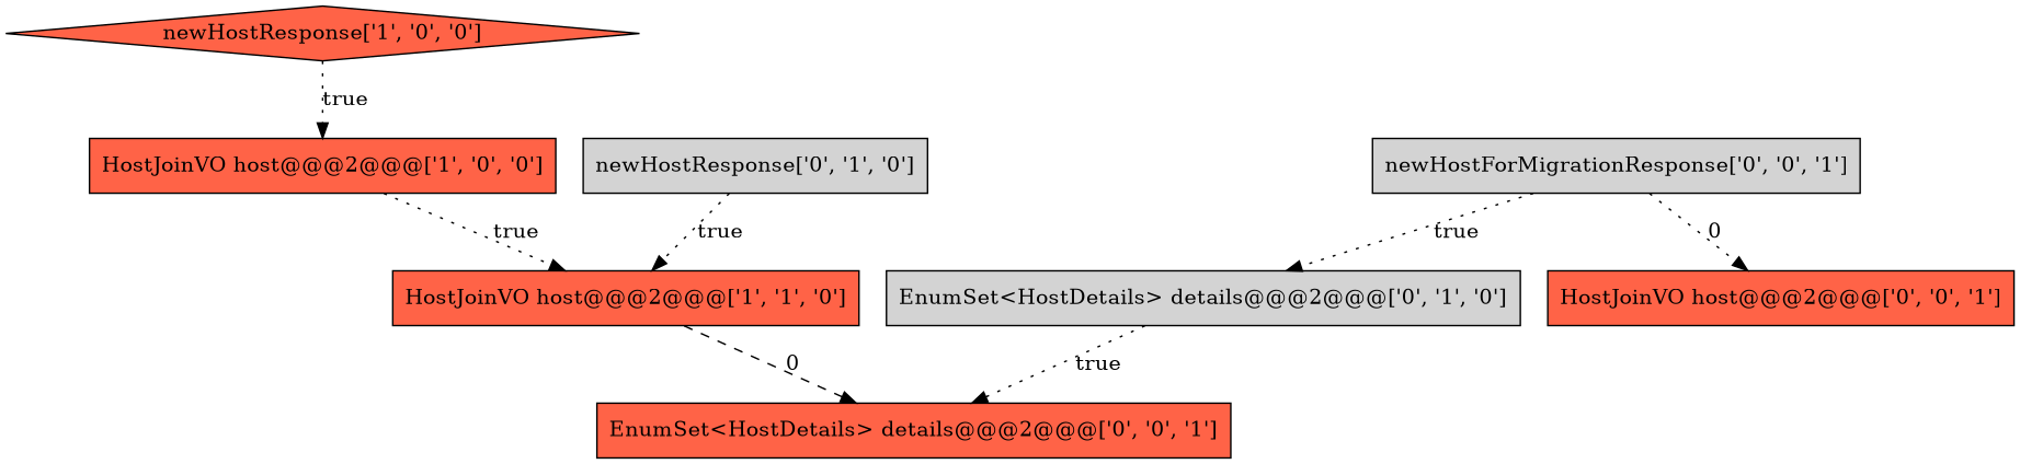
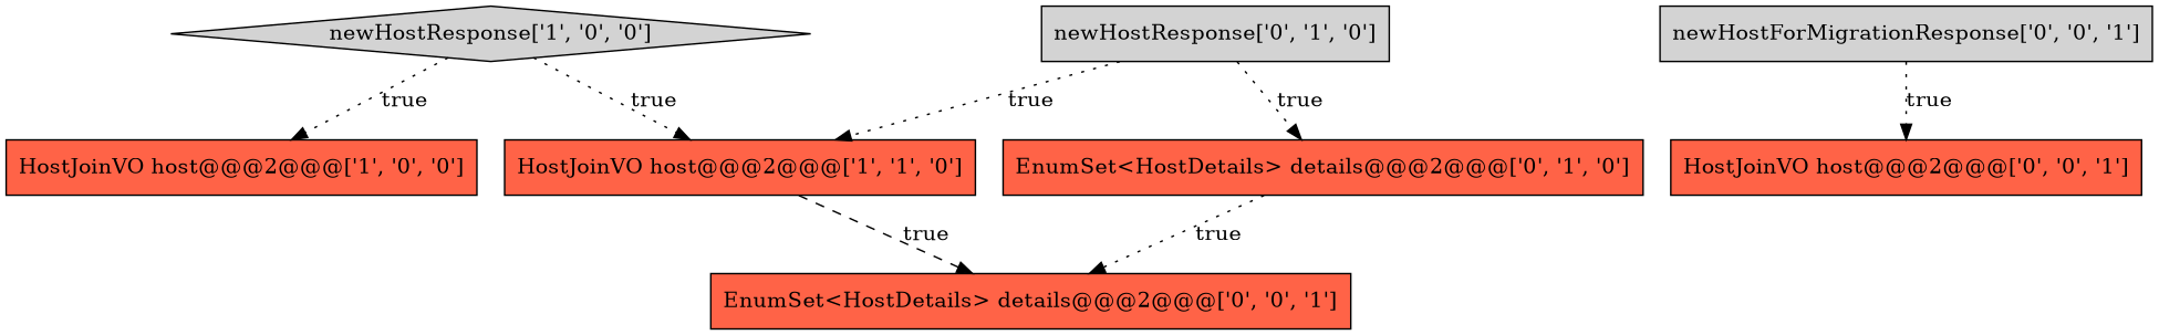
  digraph {
    node [fillcolor=tomato shape=box style=filled]
    edge [style=dotted]
-   n1 [label="newHostResponse['1', '0', '0']" shape=diamond]
+   n1 [fillcolor=lightgray label="newHostResponse['1', '0', '0']" shape=diamond]
    n2 [label="HostJoinVO host@@@2@@@['1', '0', '0']"]
    n3 [label="HostJoinVO host@@@2@@@['1', '1', '0']"]
    n4 [label="EnumSet<HostDetails> details@@@2@@@['0', '0', '1']"]
-   n5 [fillcolor=lightgray label="EnumSet<HostDetails> details@@@2@@@['0', '1', '0']"]
+   n5 [label="EnumSet<HostDetails> details@@@2@@@['0', '1', '0']"]
    n6 [fillcolor=lightgray label="newHostResponse['0', '1', '0']"]
    n7 [label="HostJoinVO host@@@2@@@['0', '0', '1']"]
    n8 [fillcolor=lightgray label="newHostForMigrationResponse['0', '0', '1']"]
    n1 -> n2 [label=true]
-   n2 -> n3 [label=true]
-   n3 -> n4 [label=0 style=dashed]
+   n1 -> n3 [label=true]
+   n3 -> n4 [label=true style=dashed]
    n5 -> n4 [label=true]
    n6 -> n3 [label=true]
-   n8 -> n5 [label=true]
-   n8 -> n7 [label=0]
+   n6 -> n5 [label=true]
+   n8 -> n7 [label=true]
  }
